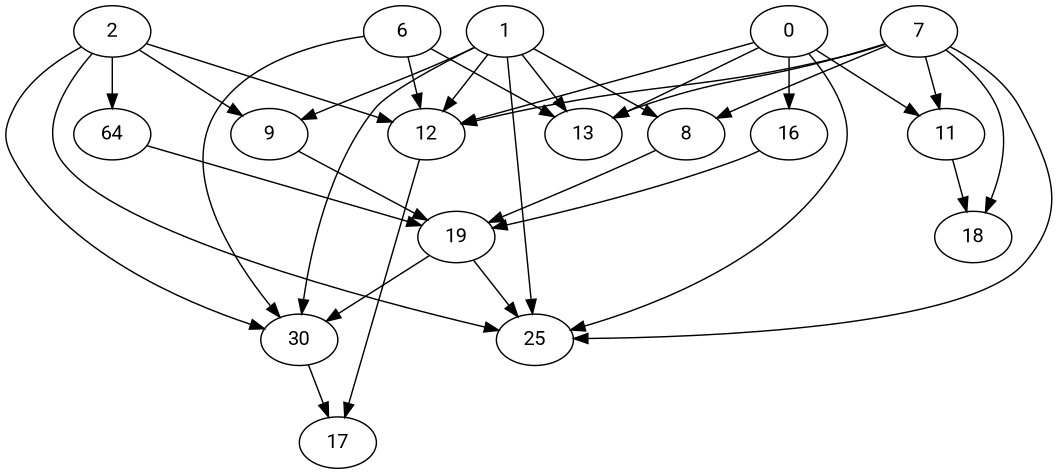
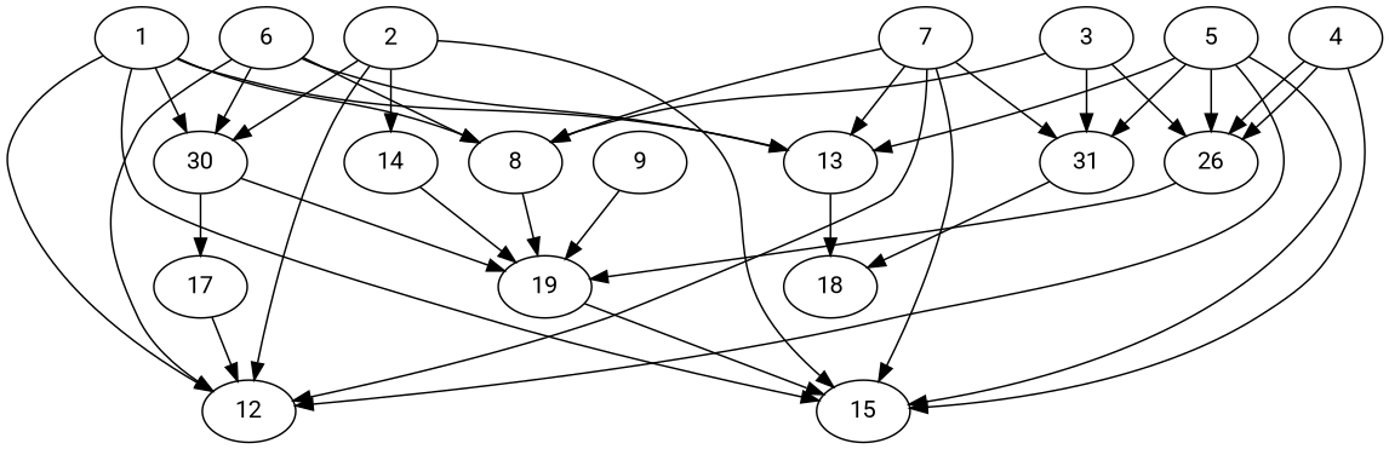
  digraph {
    fontname=Roboto
    node [alpha=0.09 fontname=Roboto]
    edge [fontname=Roboto]
    1 [expect_size=22063104]
    8 [alpha=0.05 expect_size=49334272]
    9 [alpha=0.13 expect_size=30970880]
    n4 [alpha=0.01 expect_size=25464832 label=30]
    12 [expect_size=10583040]
    13 [alpha=0.07 expect_size=18540544]
-   15 [alpha=0.17 expect_size=25047040 label=25]
+   15 [alpha=0.17 expect_size=25047040]
    19 [alpha=0.16 expect_size=25752576]
    17 [alpha=0.18 expect_size=48243712]
    18 [alpha=0.13 expect_size=13578240]
    2 [alpha=0.03 expect_size=22983680]
-   14 [expect_size=31307776 label=64]
-   11 [alpha=0.16 expect_size=35727360]
-   16 [alpha=0.01 expect_size=21531648]
-   5 [alpha=0.19 expect_size=11670528 label=0]
+   14 [expect_size=31307776]
+   3 [alpha=0.05 expect_size=11843584]
+   11 [alpha=0.16 expect_size=35727360 label=31]
+   16 [alpha=0.01 expect_size=21531648 label=26]
+   4 [alpha=0.17 expect_size=38097920]
+   5 [alpha=0.19 expect_size=11670528]
    6 [alpha=0.11 expect_size=39511040]
    7 [alpha=0.05 expect_size=28948480]
    1 -> 8
-   1 -> 9
    1 -> n4
    1 -> 12
    1 -> 13
    1 -> 15
    8 -> 19
    9 -> 19
-   19 -> n4
+   n4 -> 19
    n4 -> 17
-   12 -> 17
-   7 -> 18
+   17 -> 12
+   13 -> 18
    19 -> 15
-   2 -> 9
    2 -> n4
    2 -> 12
    2 -> 15
    2 -> 14
    14 -> 19
+   3 -> 8
+   3 -> 11
+   3 -> 16
    11 -> 18
    16 -> 19
+   4 -> 15
+   4 -> 16
+   4 -> 16
    5 -> 12
    5 -> 13
    5 -> 15
    5 -> 11
    5 -> 16
+   6 -> 8
    6 -> n4
    6 -> 12
    6 -> 13
    7 -> 8
    7 -> 12
    7 -> 13
    7 -> 15
    7 -> 11
  }
